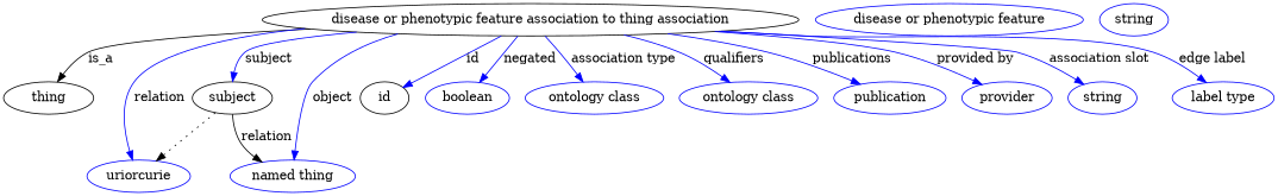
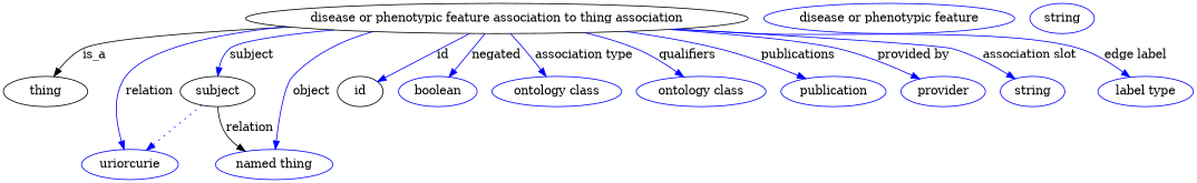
  digraph {
    node [color=blue]
    edge [color=blue style=solid]
    n1 [height=0.5 label="disease or phenotypic feature association to thing association" width=6.3008 color=""]
    n2 [height=0.5 label=thing width=1.3902 color=""]
    subject [height=0.5 width=0.99297 color=""]
    n4 [height=0.5 label=uriorcurie width=1.2638]
    n5 [height=0.5 label="named thing" width=1.5346]
    id [height=0.5 width=0.75 color=""]
    n7 [height=0.5 label=boolean width=1.0652]
    n8 [height=0.5 label="ontology class" width=1.7151]
    n9 [height=0.5 label="ontology class" width=1.7151]
    n10 [height=0.5 label=publication width=1.3902]
    n11 [height=0.5 label=provider width=1.1193]
    n12 [height=0.5 label=string width=0.84854]
    n13 [height=0.5 label="label type" width=1.2638]
    n14 [height=0.5 label="disease or phenotypic feature" width=3.1775]
    n15 [height=0.5 label=string width=0.84854]
    n1 -> n2 [label=is_a color="" style=""]
    n1 -> subject [label=subject]
    n1 -> n4 [label=relation]
    n1 -> n5 [label=object]
    n1 -> id [label=id]
    n1 -> n7 [label=negated]
    n1 -> n8 [label="association type"]
    n1 -> n9 [label=qualifiers]
    n1 -> n10 [label=publications]
    n1 -> n11 [label="provided by"]
    n1 -> n12 [label="association slot"]
    n1 -> n13 [label="edge label"]
-   subject -> n4 [style=dotted color=""]
+   subject -> n4 [style=dotted]
    subject -> n5 [label=relation color="" style=""]
  }
